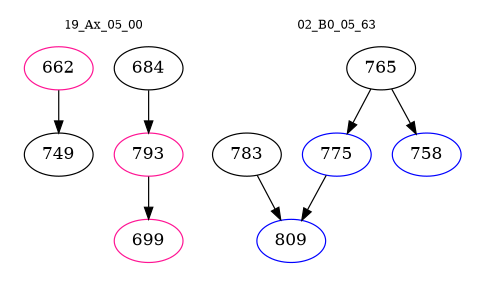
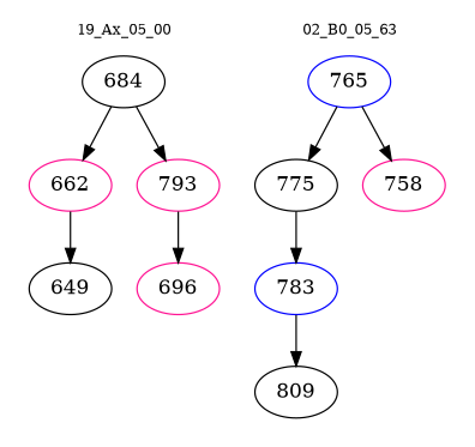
  digraph {
    node [color=blue]
    edge [color=black]
    n1 [color=black label=684]
    n2 [color=deeppink label=662]
    n3 [color=deeppink label=793]
-   n4 [color=black label=749]
-   n5 [color=deeppink label=699]
-   n6 [label=775]
-   n7 [color=black label=765]
-   n8 [color=black label=783]
-   n9 [label=758]
-   n10 [label=809]
+   n4 [color=black label=649]
+   n5 [color=deeppink label=696]
+   n6 [color=black label=775]
+   n7 [label=765]
+   n8 [label=783]
+   n9 [color=deeppink label=758]
+   n10 [color=black label=809]
    subgraph cluster_1 {
      color=white
      fontsize=10
      label="19_Ax_05_00"
      n1
      n2
      n3
      n4
      n5
    }
    subgraph cluster_2 {
      color=white
      fontsize=10
      label="02_B0_05_63"
      n6
      n7
      n8
      n9
      n10
    }
+   n1 -> n2
    n1 -> n3
    n2 -> n4
    n3 -> n5
-   n6 -> n10
+   n6 -> n8
    n7 -> n6
    n7 -> n9
    n8 -> n10
  }
